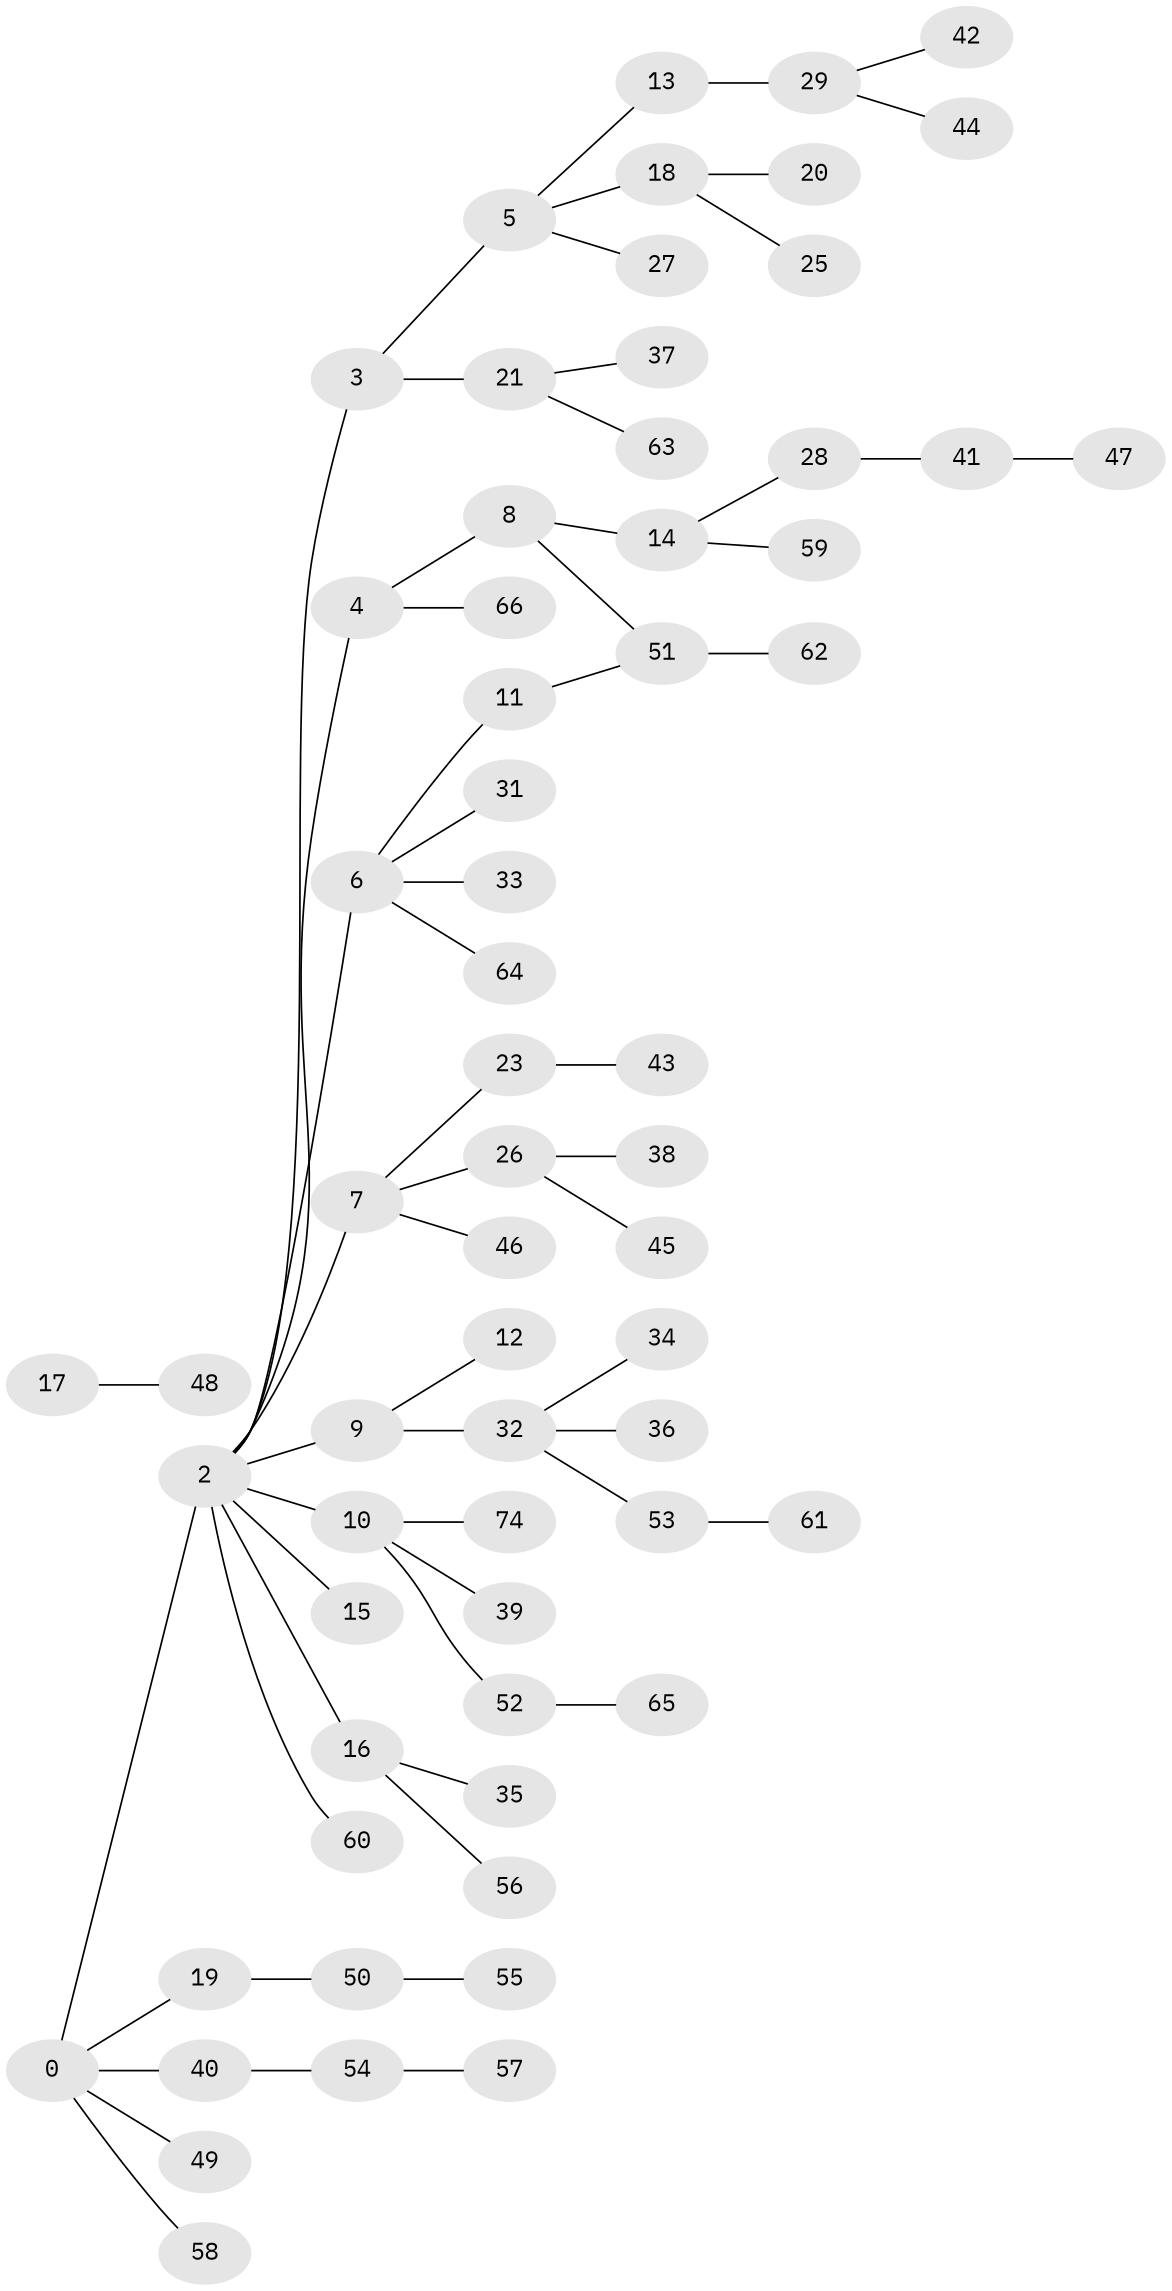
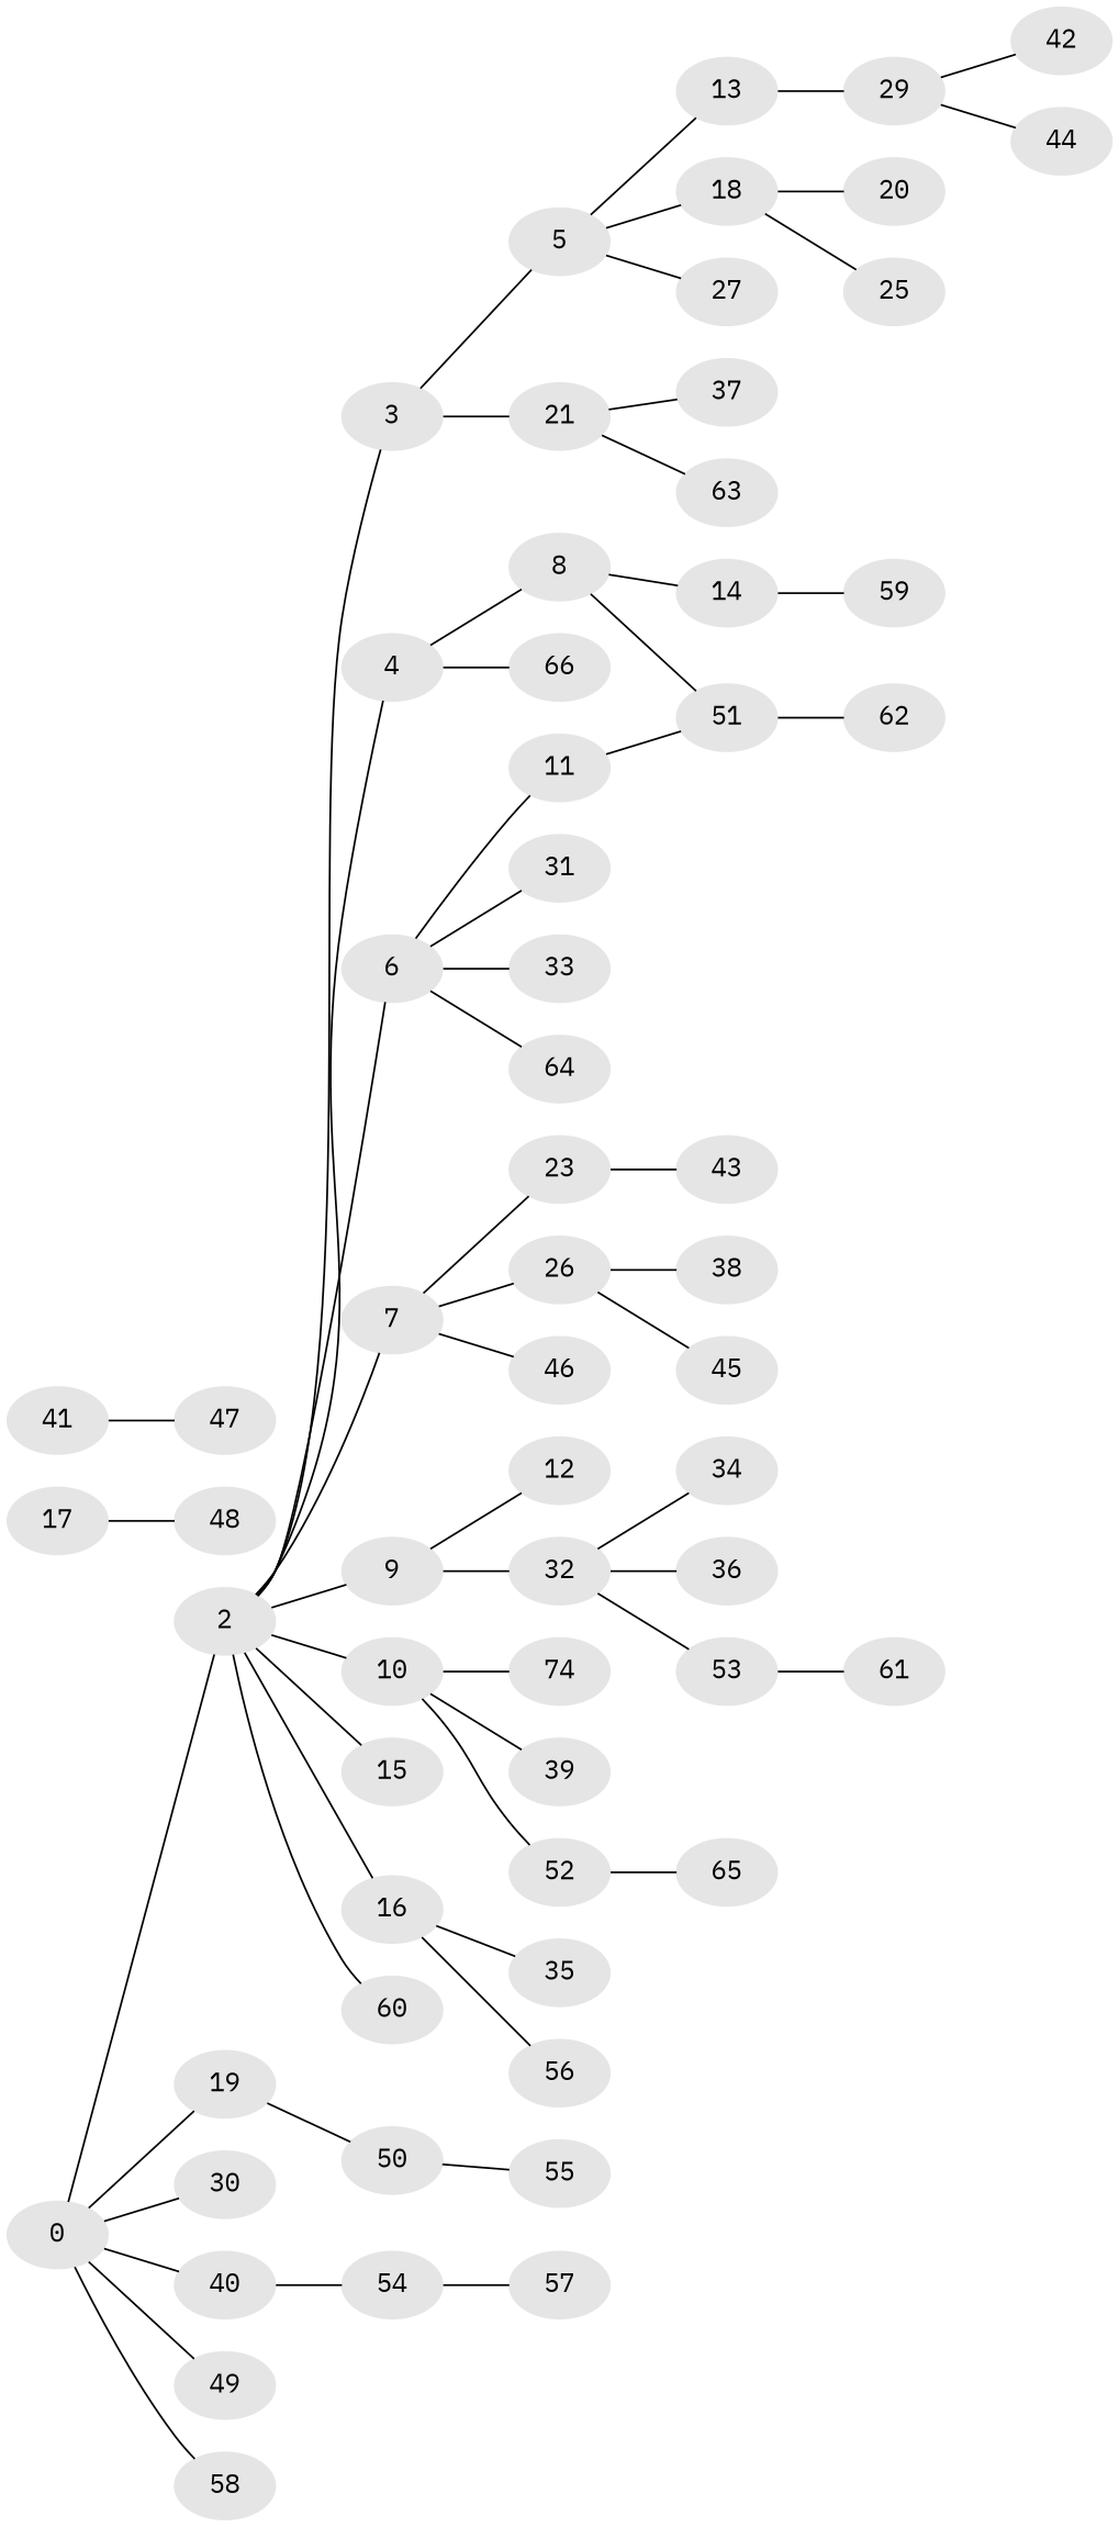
  graph {
    fontname="IBM Plex Mono"
    rankdir=LR
    node [color=gray90 fontname="IBM Plex Mono" style=filled]
    edge [fontname="IBM Plex Mono"]
    n1 [label=0]
    2
    19
+   30
    40
    49
    58
    3
    4
    6
    7
    9
    10
    15
    16
    60
    50
    54
    5
    21
    8
    66
    11
    31
    33
    64
    23
    26
    46
    12
    32
    n32 [label=74]
    39
    52
    35
    56
    13
    18
    27
    37
    63
    14
    51
    29
    20
    25
    43
    38
    45
-   28
    59
    17
    48
    34
    36
    53
    65
    62
    42
    44
    41
    55
    47
    61
    57
    n1 -- 2
    n1 -- 19
+   n1 -- 30
    n1 -- 40
    n1 -- 49
    n1 -- 58
    2 -- 3
    2 -- 4
    2 -- 6
    2 -- 7
    2 -- 9
    2 -- 10
    2 -- 15
    2 -- 16
    2 -- 60
    19 -- 50
    40 -- 54
    3 -- 5
    3 -- 21
    4 -- 8
    4 -- 66
    6 -- 11
    6 -- 31
    6 -- 33
    6 -- 64
    7 -- 23
    7 -- 26
    7 -- 46
    9 -- 12
    9 -- 32
    10 -- n32
    10 -- 39
    10 -- 52
    16 -- 35
    16 -- 56
    50 -- 55
    54 -- 57
    5 -- 13
    5 -- 18
    5 -- 27
    21 -- 37
    21 -- 63
    8 -- 14
    8 -- 51
    11 -- 51
    23 -- 43
    26 -- 38
    26 -- 45
    32 -- 34
    32 -- 36
    32 -- 53
    52 -- 65
    13 -- 29
    18 -- 20
    18 -- 25
-   14 -- 28
    14 -- 59
    51 -- 62
    29 -- 42
    29 -- 44
-   28 -- 41
    17 -- 48
    53 -- 61
    41 -- 47
  }
